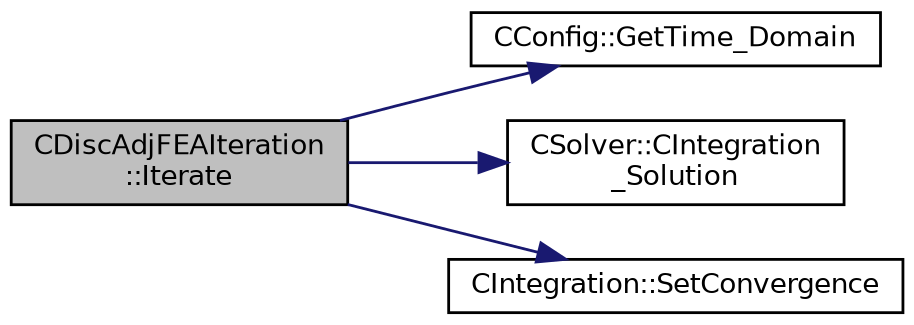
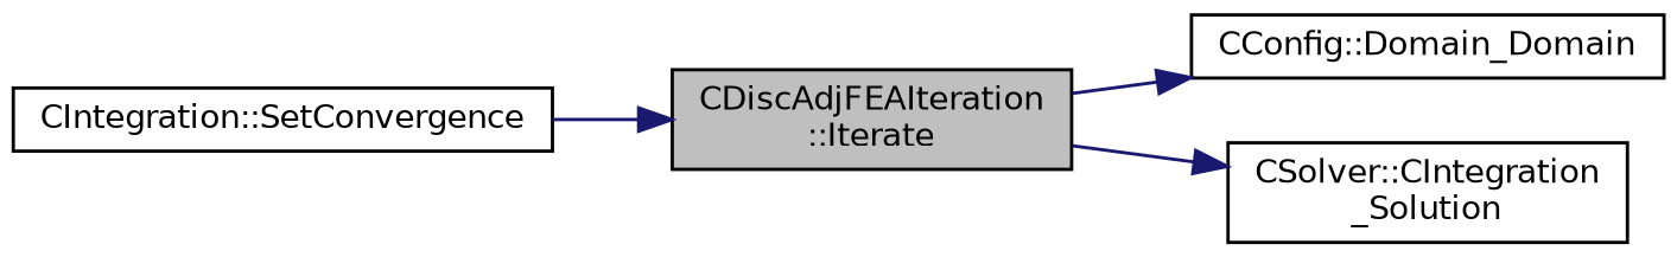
  digraph {
    rankdir=LR
    node [color=black fillcolor=white fontname=Helvetica fontsize=10 shape=record style=filled]
    edge [color=midnightblue fontname=Helvetica fontsize=10 labelfontname=Helvetica labelfontsize=10 style=solid]
    n1 [fillcolor=grey75 fontcolor=black height=0.2 label="CDiscAdjFEAIteration\l::Iterate" width=0.4]
-   n2 [height=0.2 label="CConfig::GetTime_Domain" width=0.4]
+   n2 [height=0.2 label="CConfig::Domain_Domain" width=0.4]
    n3 [height=0.2 label="CSolver::CIntegration\l_Solution" width=0.4]
    n4 [height=0.2 label="CIntegration::SetConvergence" width=0.4]
    n1 -> n2
    n1 -> n3
-   n1 -> n4
+   n4 -> n1
  }
